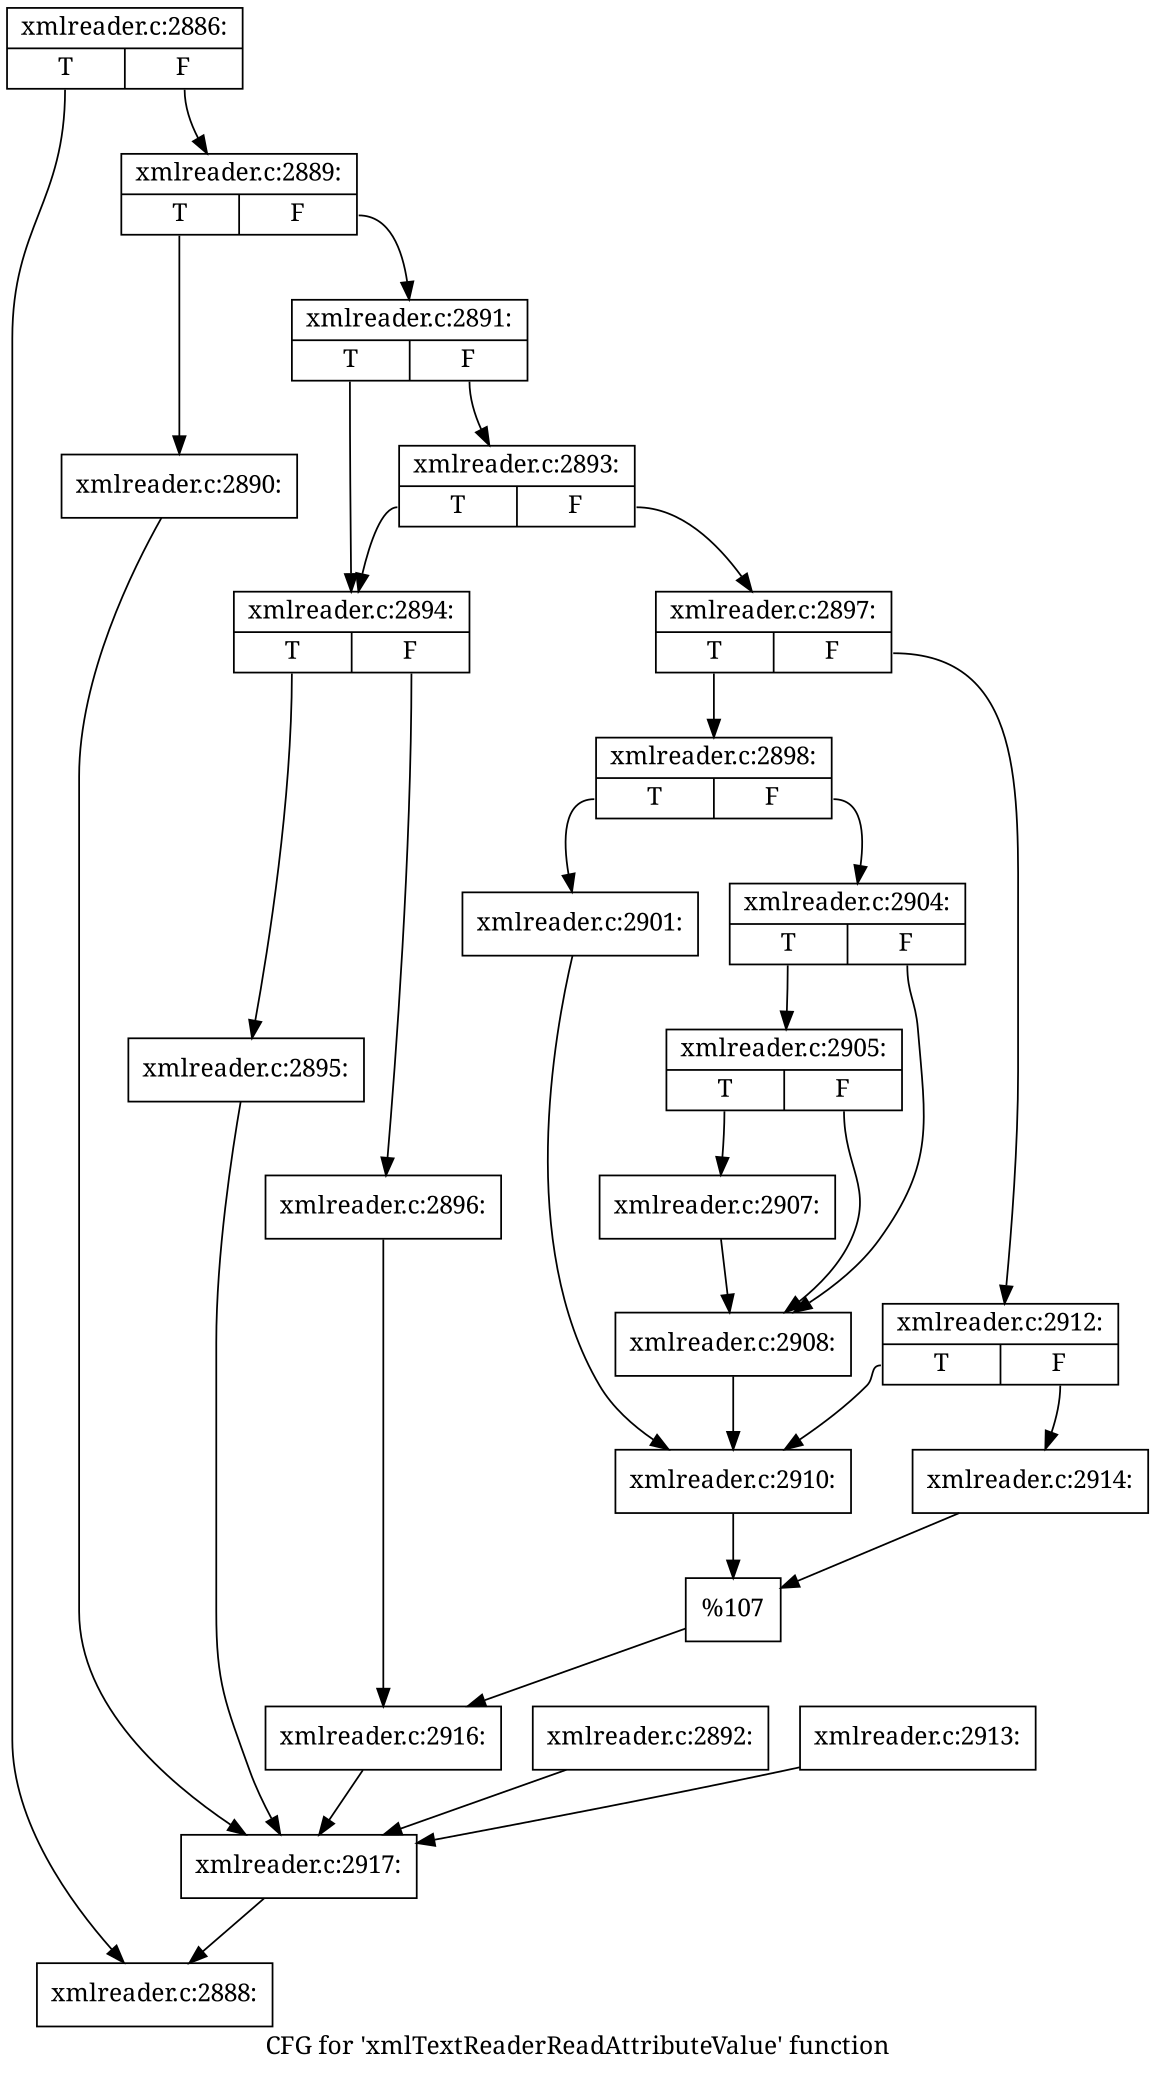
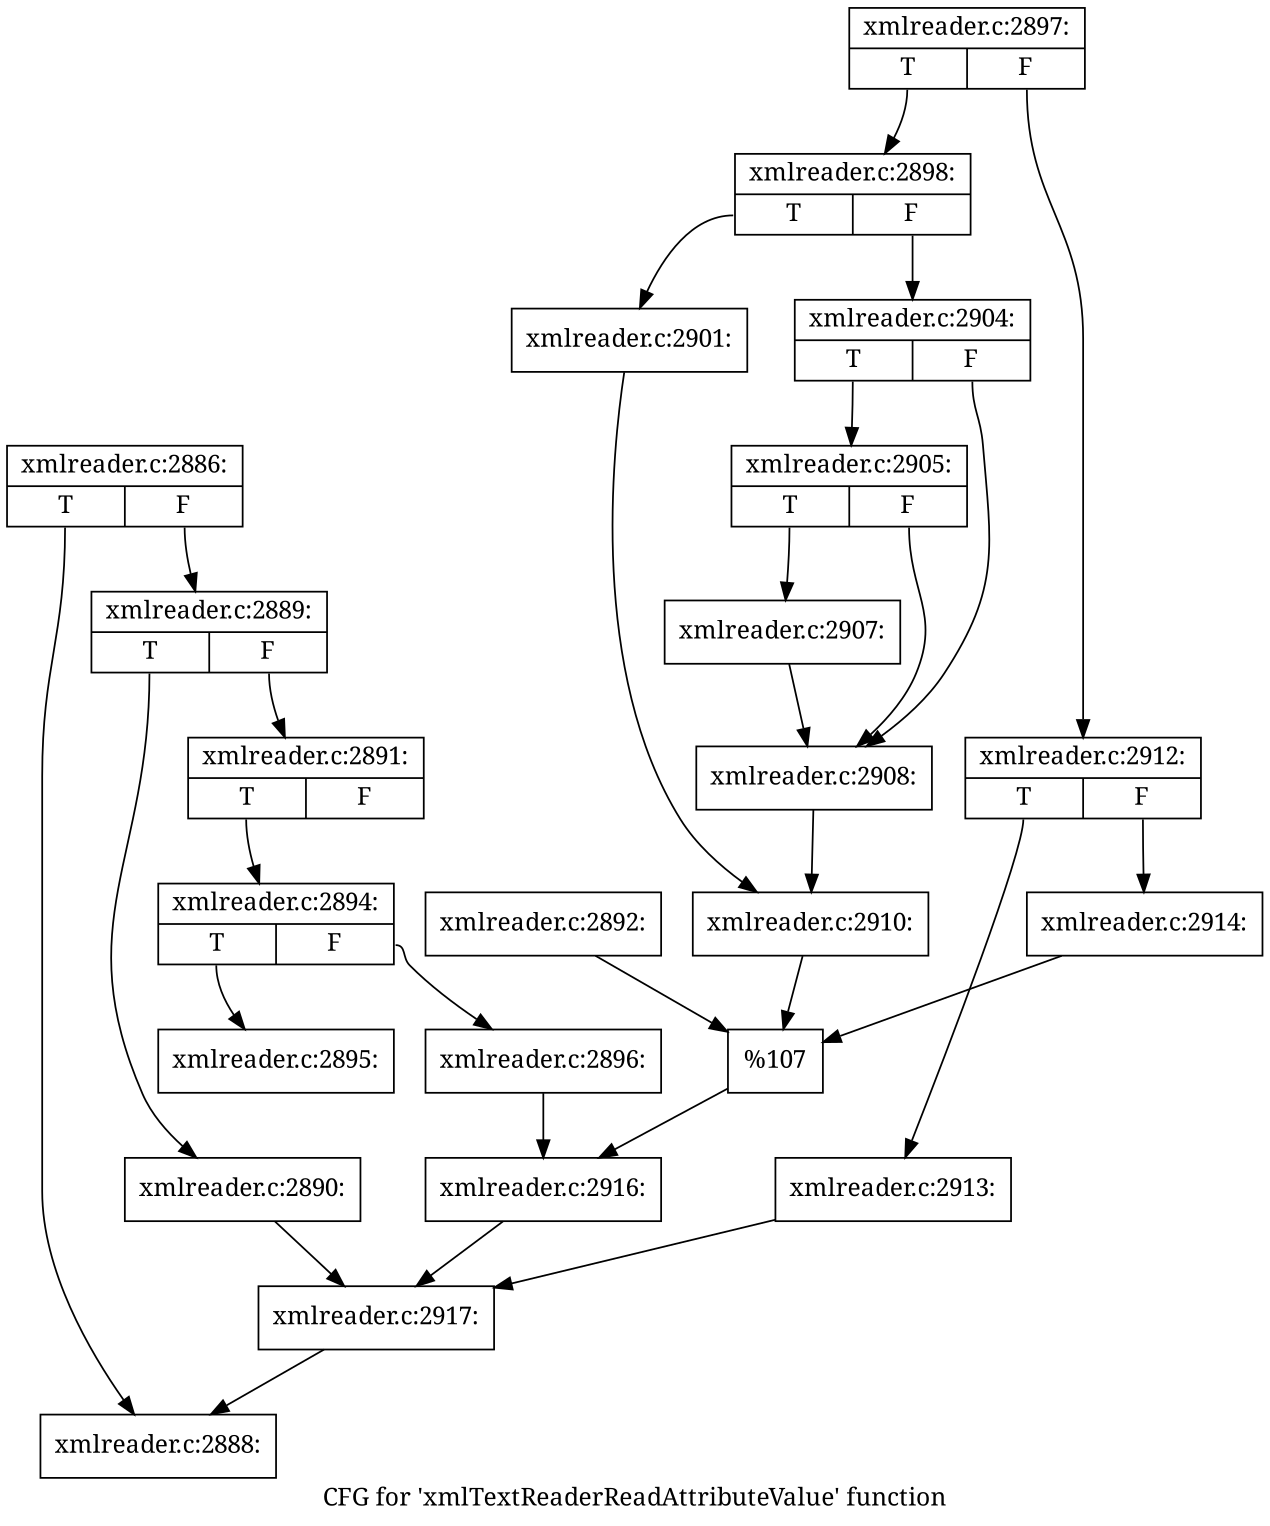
  digraph {
    fontname="Noto Serif"
    label="CFG for 'xmlTextReaderReadAttributeValue' function"
    node [fontname="Noto Serif" shape=record]
    edge [fontname="Noto Serif"]
    n1 [label="{xmlreader.c:2886:|{<s0>T|<s1>F}}"]
    n2 [label="{xmlreader.c:2888:}"]
    n3 [label="{xmlreader.c:2889:|{<s0>T|<s1>F}}"]
    n4 [label="{xmlreader.c:2890:}"]
    n5 [label="{xmlreader.c:2891:|{<s0>T|<s1>F}}"]
    n6 [label="{xmlreader.c:2917:}"]
-   n7 [label="{xmlreader.c:2893:|{<s0>T|<s1>F}}"]
    n8 [label="{xmlreader.c:2894:|{<s0>T|<s1>F}}"]
    n9 [label="{xmlreader.c:2892:}"]
    n10 [label="{xmlreader.c:2897:|{<s0>T|<s1>F}}"]
    n11 [label="{xmlreader.c:2895:}"]
    n12 [label="{xmlreader.c:2896:}"]
    n13 [label="{xmlreader.c:2898:|{<s0>T|<s1>F}}"]
    n14 [label="{xmlreader.c:2912:|{<s0>T|<s1>F}}"]
    n15 [label="{xmlreader.c:2916:}"]
    n16 [label="{xmlreader.c:2901:}"]
    n17 [label="{xmlreader.c:2904:|{<s0>T|<s1>F}}"]
    n18 [label="{xmlreader.c:2913:}"]
    n19 [label="{xmlreader.c:2914:}"]
    n20 [label="{xmlreader.c:2910:}"]
    n21 [label="{xmlreader.c:2905:|{<s0>T|<s1>F}}"]
    n22 [label="{xmlreader.c:2908:}"]
    n23 [label="{%107}"]
    n24 [label="{xmlreader.c:2907:}"]
    n1 -> n2 [tailport=s0]
    n1 -> n3 [tailport=s1]
    n3 -> n4 [tailport=s0]
    n3 -> n5 [tailport=s1]
    n4 -> n6
-   n5 -> n7 [tailport=s1]
    n5 -> n8 [tailport=s0]
    n6 -> n2
-   n7 -> n8 [tailport=s0]
-   n7 -> n10 [tailport=s1]
    n8 -> n11 [tailport=s0]
    n8 -> n12 [tailport=s1]
-   n9 -> n6
+   n9 -> n23
    n10 -> n13 [tailport=s0]
    n10 -> n14 [tailport=s1]
-   n11 -> n6
    n12 -> n15
    n13 -> n16 [tailport=s0]
    n13 -> n17 [tailport=s1]
-   n14 -> n20 [tailport=s0]
+   n14 -> n18 [tailport=s0]
    n14 -> n19 [tailport=s1]
    n15 -> n6
    n16 -> n20
    n17 -> n21 [tailport=s0]
    n17 -> n22 [tailport=s1]
    n18 -> n6
    n19 -> n23
    n20 -> n23
    n21 -> n22 [tailport=s1]
    n21 -> n24 [tailport=s0]
    n22 -> n20
    n23 -> n15
    n24 -> n22
  }
